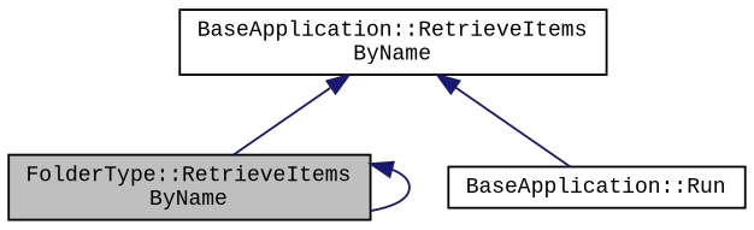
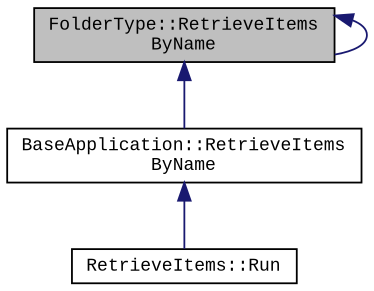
  digraph {
    fontname="Liberation Mono"
    rankdir=TB
    node [color=black fillcolor=white fontname="Liberation Mono" fontsize=10 shape=record style=filled]
    edge [color=midnightblue dir=back fontname="Liberation Mono" fontsize=10 labelfontname=Helvetica labelfontsize=10 style=solid]
    n1 [fillcolor=grey75 fontcolor=black height=0.2 label="FolderType::RetrieveItems\lByName" width=0.4]
    n2 [height=0.2 label="BaseApplication::RetrieveItems\lByName" width=0.4]
-   n3 [height=0.2 label="BaseApplication::Run" width=0.4]
+   n3 [height=0.2 label="RetrieveItems::Run" width=0.4]
    n1 -> n1
-   n2 -> n1
+   n1 -> n2
    n2 -> n3
  }
